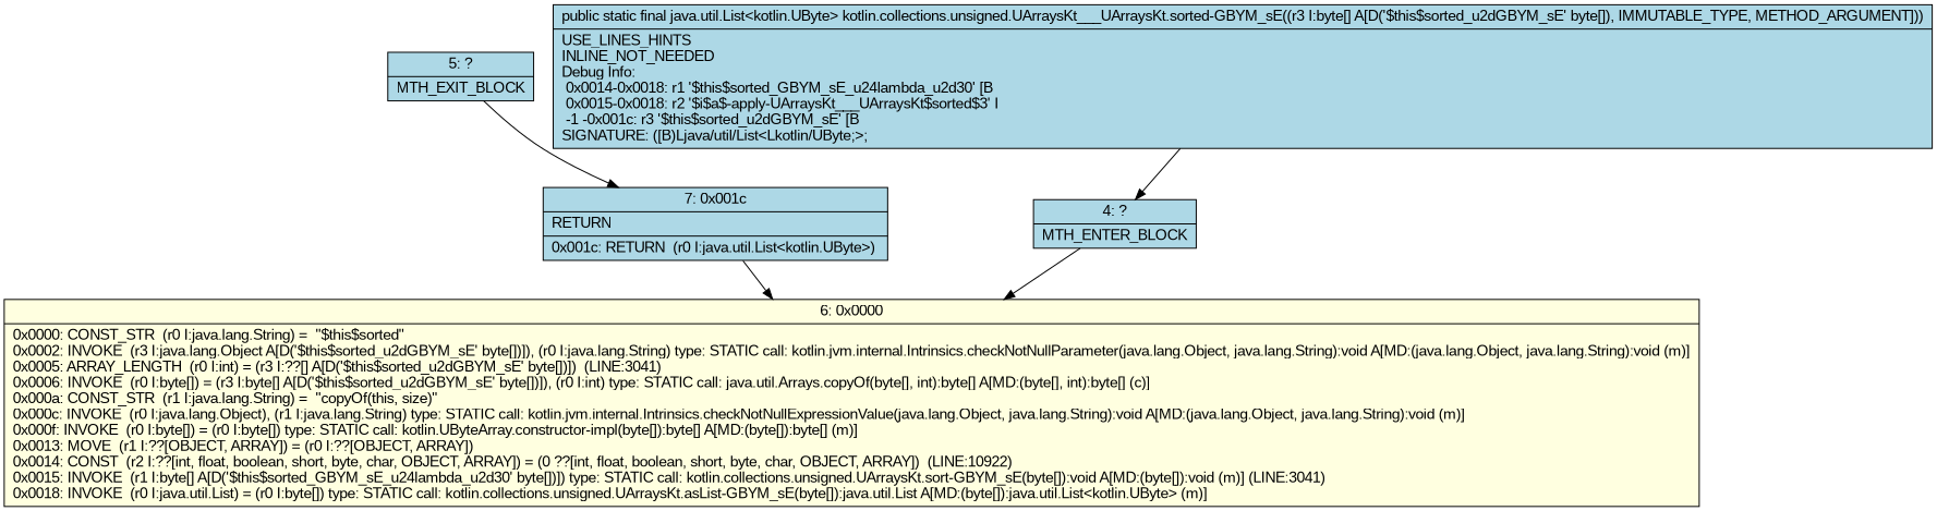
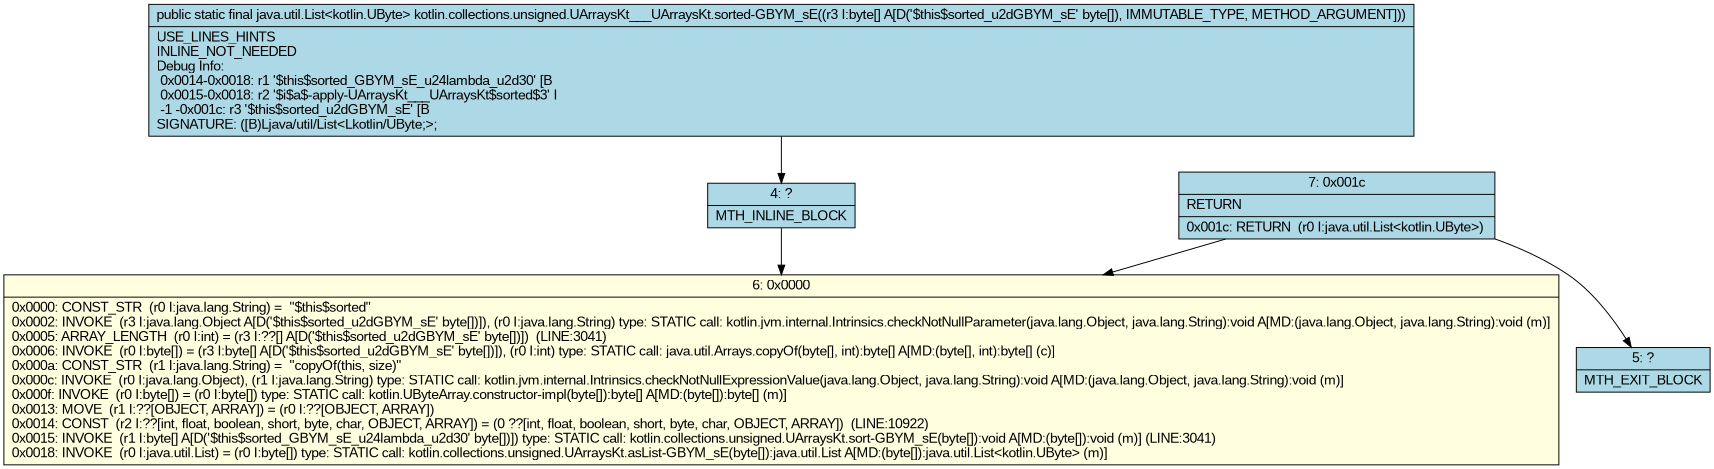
  digraph {
    fontname="Liberation Sans"
    node [fillcolor=lightblue fontname="Liberation Sans" shape=record style=filled]
    edge [fontname="Liberation Sans"]
-   n1 [label="{4\:\ ?|MTH_ENTER_BLOCK\l}"]
+   n1 [label="{4\:\ ?|MTH_INLINE_BLOCK\l}"]
    n2 [fillcolor=lightyellow label="{6\:\ 0x0000|0x0000: CONST_STR  (r0 I:java.lang.String) =  \"$this$sorted\" \l0x0002: INVOKE  (r3 I:java.lang.Object A[D('$this$sorted_u2dGBYM_sE' byte[])]), (r0 I:java.lang.String) type: STATIC call: kotlin.jvm.internal.Intrinsics.checkNotNullParameter(java.lang.Object, java.lang.String):void A[MD:(java.lang.Object, java.lang.String):void (m)]\l0x0005: ARRAY_LENGTH  (r0 I:int) = (r3 I:??[] A[D('$this$sorted_u2dGBYM_sE' byte[])])  (LINE:3041)\l0x0006: INVOKE  (r0 I:byte[]) = (r3 I:byte[] A[D('$this$sorted_u2dGBYM_sE' byte[])]), (r0 I:int) type: STATIC call: java.util.Arrays.copyOf(byte[], int):byte[] A[MD:(byte[], int):byte[] (c)]\l0x000a: CONST_STR  (r1 I:java.lang.String) =  \"copyOf(this, size)\" \l0x000c: INVOKE  (r0 I:java.lang.Object), (r1 I:java.lang.String) type: STATIC call: kotlin.jvm.internal.Intrinsics.checkNotNullExpressionValue(java.lang.Object, java.lang.String):void A[MD:(java.lang.Object, java.lang.String):void (m)]\l0x000f: INVOKE  (r0 I:byte[]) = (r0 I:byte[]) type: STATIC call: kotlin.UByteArray.constructor\-impl(byte[]):byte[] A[MD:(byte[]):byte[] (m)]\l0x0013: MOVE  (r1 I:??[OBJECT, ARRAY]) = (r0 I:??[OBJECT, ARRAY]) \l0x0014: CONST  (r2 I:??[int, float, boolean, short, byte, char, OBJECT, ARRAY]) = (0 ??[int, float, boolean, short, byte, char, OBJECT, ARRAY])  (LINE:10922)\l0x0015: INVOKE  (r1 I:byte[] A[D('$this$sorted_GBYM_sE_u24lambda_u2d30' byte[])]) type: STATIC call: kotlin.collections.unsigned.UArraysKt.sort\-GBYM_sE(byte[]):void A[MD:(byte[]):void (m)] (LINE:3041)\l0x0018: INVOKE  (r0 I:java.util.List) = (r0 I:byte[]) type: STATIC call: kotlin.collections.unsigned.UArraysKt.asList\-GBYM_sE(byte[]):java.util.List A[MD:(byte[]):java.util.List\<kotlin.UByte\> (m)]\l}"]
    n3 [label="{7\:\ 0x001c|RETURN\l|0x001c: RETURN  (r0 I:java.util.List\<kotlin.UByte\>) \l}"]
    n4 [label="{5\:\ ?|MTH_EXIT_BLOCK\l}"]
    n5 [label="{public static final java.util.List\<kotlin.UByte\> kotlin.collections.unsigned.UArraysKt___UArraysKt.sorted\-GBYM_sE((r3 I:byte[] A[D('$this$sorted_u2dGBYM_sE' byte[]), IMMUTABLE_TYPE, METHOD_ARGUMENT]))  | USE_LINES_HINTS\lINLINE_NOT_NEEDED\lDebug Info:\l  0x0014\-0x0018: r1 '$this$sorted_GBYM_sE_u24lambda_u2d30' [B\l  0x0015\-0x0018: r2 '$i$a$\-apply\-UArraysKt___UArraysKt$sorted$3' I\l  \-1 \-0x001c: r3 '$this$sorted_u2dGBYM_sE' [B\lSIGNATURE: ([B)Ljava\/util\/List\<Lkotlin\/UByte;\>;\l}"]
    n1 -> n2
    n3 -> n2
-   n4 -> n3
+   n3 -> n4
    n5 -> n1
  }
